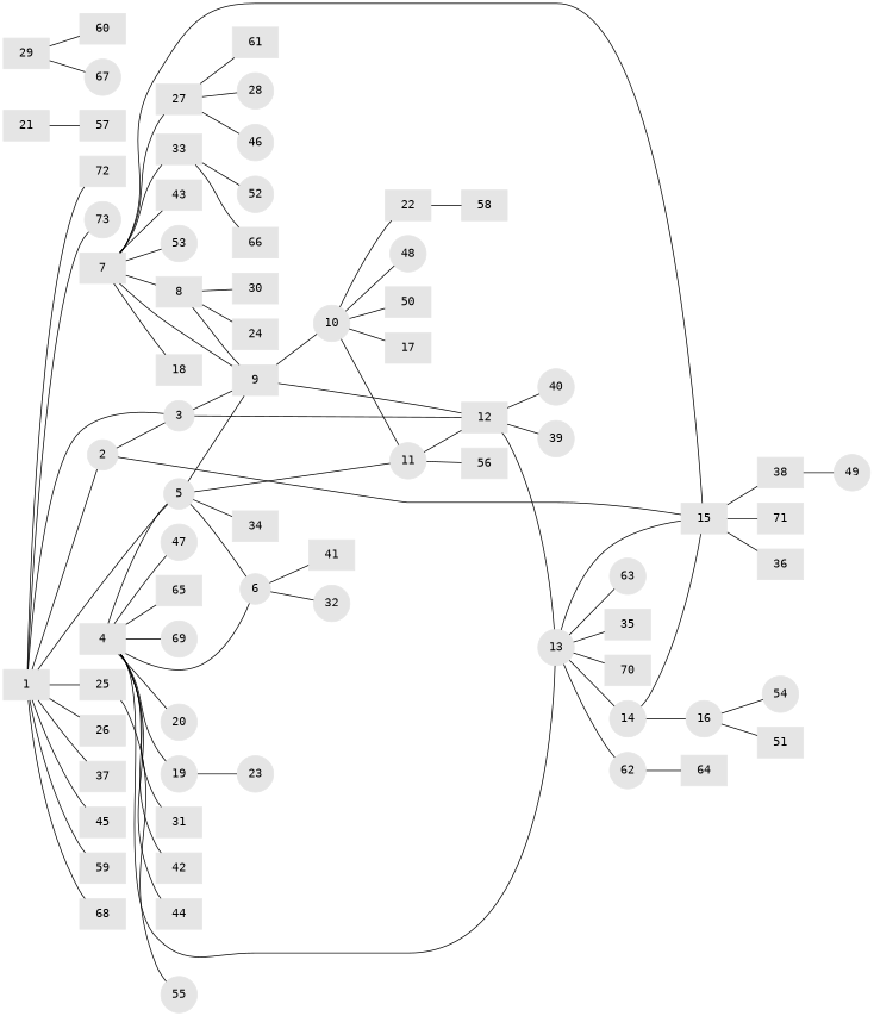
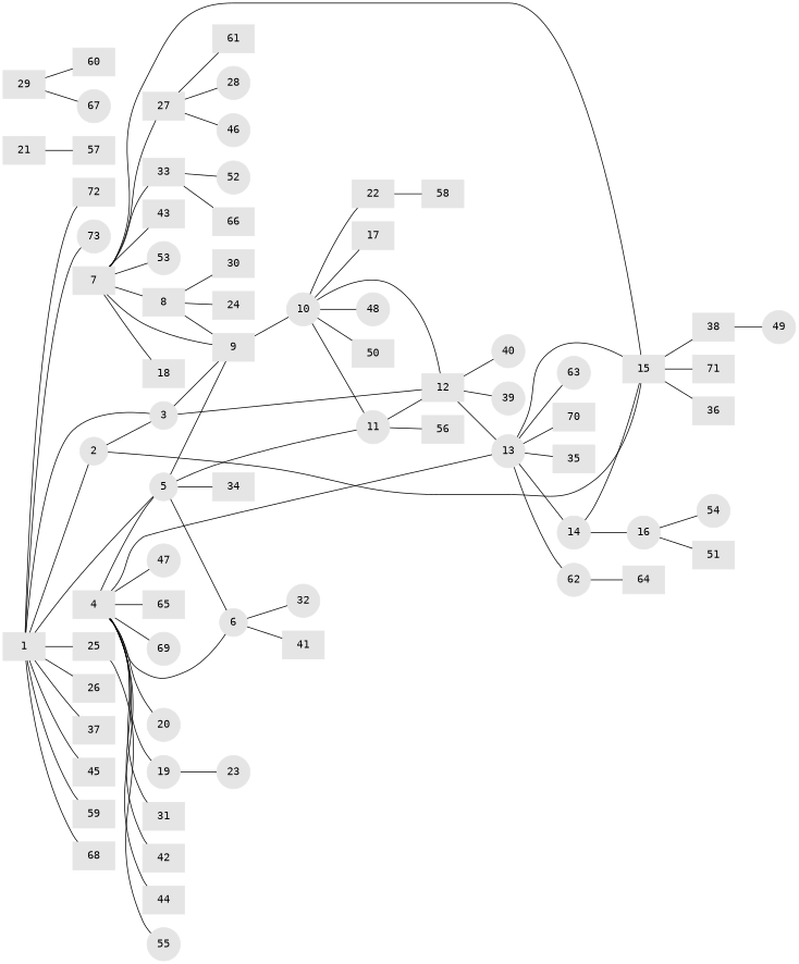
  graph {
    fontname="DejaVu Sans Mono"
    rankdir=LR
    node [color=gray90 fontname="DejaVu Sans Mono" shape=box style=filled]
    edge [fontname="DejaVu Sans Mono"]
    2 [shape=circle]
    1
    3 [shape=circle]
    5 [shape=circle]
    25
    26
    37
    45
    59
    68
    72
    73 [shape=circle]
    15
    9
    12
    6 [shape=circle]
    11 [shape=circle]
    34
    21
    57
    55 [shape=circle]
    36
    38
    71
    10 [shape=circle]
    13 [shape=circle]
    39 [shape=circle]
    40 [shape=circle]
    4
    19 [shape=circle]
    20 [shape=circle]
    31
    42
    44
    47 [shape=circle]
    65
    69 [shape=circle]
    32 [shape=circle]
    41
    14 [shape=circle]
    35
    62 [shape=circle]
    63 [shape=circle]
    70
    23 [shape=circle]
    56
    7
    8
    18
    27
    33
    43
    53 [shape=circle]
    24
    30
    28 [shape=circle]
    46 [shape=circle]
    61
    52 [shape=circle]
    66
    17
    22
    48 [shape=circle]
    50
    29
    60
    67 [shape=circle]
    58
    16 [shape=circle]
    64
    51
    54 [shape=circle]
    49 [shape=circle]
    2 -- 3
    2 -- 15
    1 -- 2
    1 -- 3
    1 -- 5
    1 -- 25
    1 -- 26
    1 -- 37
    1 -- 45
    1 -- 59
    1 -- 68
    1 -- 72
    1 -- 73
    3 -- 9
    3 -- 12
    5 -- 9
    5 -- 6
    5 -- 11
    5 -- 34
    25 -- 55
    15 -- 36
    15 -- 38
    15 -- 71
    9 -- 10
    12 -- 13
    12 -- 39
    12 -- 40
    6 -- 32
    6 -- 41
    11 -- 12
    11 -- 56
    21 -- 57
    38 -- 49
-   9 -- 12
+   10 -- 12
    10 -- 11
    10 -- 17
    10 -- 22
    10 -- 48
    10 -- 50
    13 -- 15
    13 -- 14
    13 -- 35
    13 -- 62
    13 -- 63
    13 -- 70
    4 -- 5
    4 -- 6
    4 -- 13
    4 -- 19
    4 -- 20
    4 -- 31
    4 -- 42
    4 -- 44
    4 -- 47
    4 -- 65
    4 -- 69
    19 -- 23
    14 -- 15
    14 -- 16
    62 -- 64
    7 -- 15
    7 -- 9
    7 -- 8
    7 -- 18
    7 -- 27
    7 -- 33
    7 -- 43
    7 -- 53
    8 -- 9
    8 -- 24
    8 -- 30
    27 -- 28
    27 -- 46
    27 -- 61
    33 -- 52
    33 -- 66
    22 -- 58
    29 -- 60
    29 -- 67
    16 -- 51
    16 -- 54
  }
